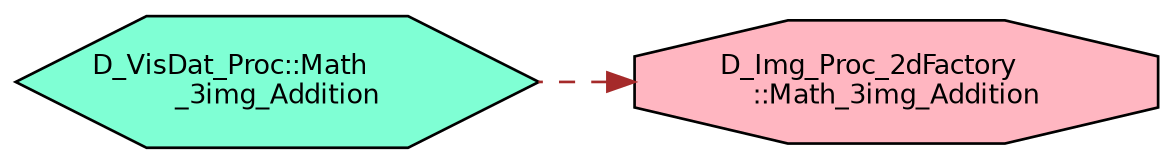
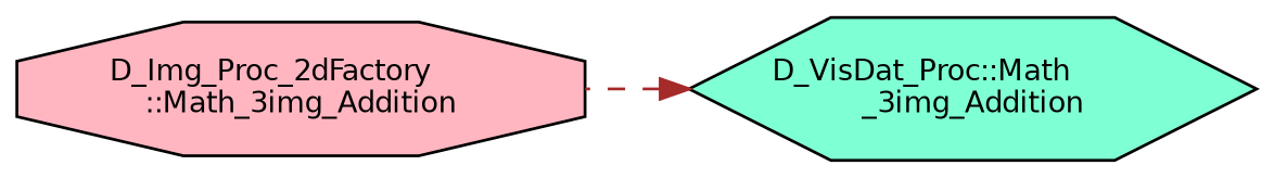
  digraph {
    rankdir=RL
    node [color=black fontname=Helvetica fontsize=10 style=filled]
    n1 [fillcolor=lightpink fontcolor=black height=0.2 label="D_Img_Proc_2dFactory\l::Math_3img_Addition" shape=octagon width=0.4]
    n2 [fillcolor=aquamarine height=0.2 label="D_VisDat_Proc::Math\l_3img_Addition" shape=hexagon width=0.4]
-   n1 -> n2 [color=brown dir=back fontname=Helvetica fontsize=10 labelfontname=Helvetica labelfontsize=10 style=dashed]
+   n2 -> n1 [color=brown dir=back fontname=Helvetica fontsize=10 labelfontname=Helvetica labelfontsize=10 style=dashed]
  }
